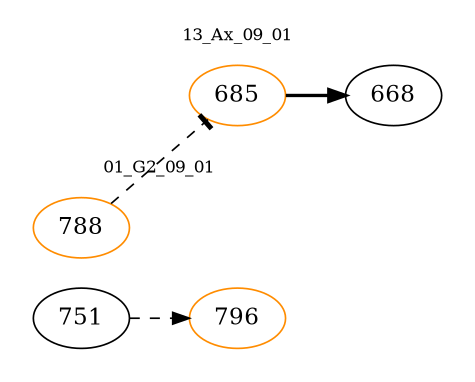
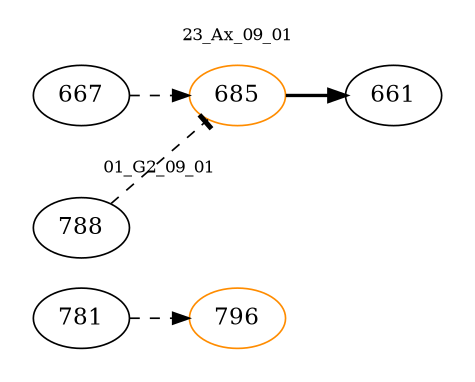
  digraph {
    rankdir=LR
    node [color=black]
    edge [arrowhead=normal color=black style=dashed]
+   n1 [label=667]
    n2 [color=darkorange label=685]
-   n3 [label=668]
-   n4 [color=darkorange label=788]
-   n5 [label=751]
+   n3 [label=661]
+   n4 [label=788]
+   n5 [label=781]
    n6 [color=darkorange label=796]
    subgraph cluster_1 {
      color=white
      fontsize=10
-     label="13_Ax_09_01"
+     label="23_Ax_09_01"
+     n1
      n2
      n3
    }
    subgraph cluster_2 {
      color=white
      fontsize=10
      label="01_G2_09_01"
      n4
      n5
      n6
    }
+   n1 -> n2
    n2 -> n3 [style=bold]
    n4 -> n2 [arrowhead=tee]
    n5 -> n6
  }
